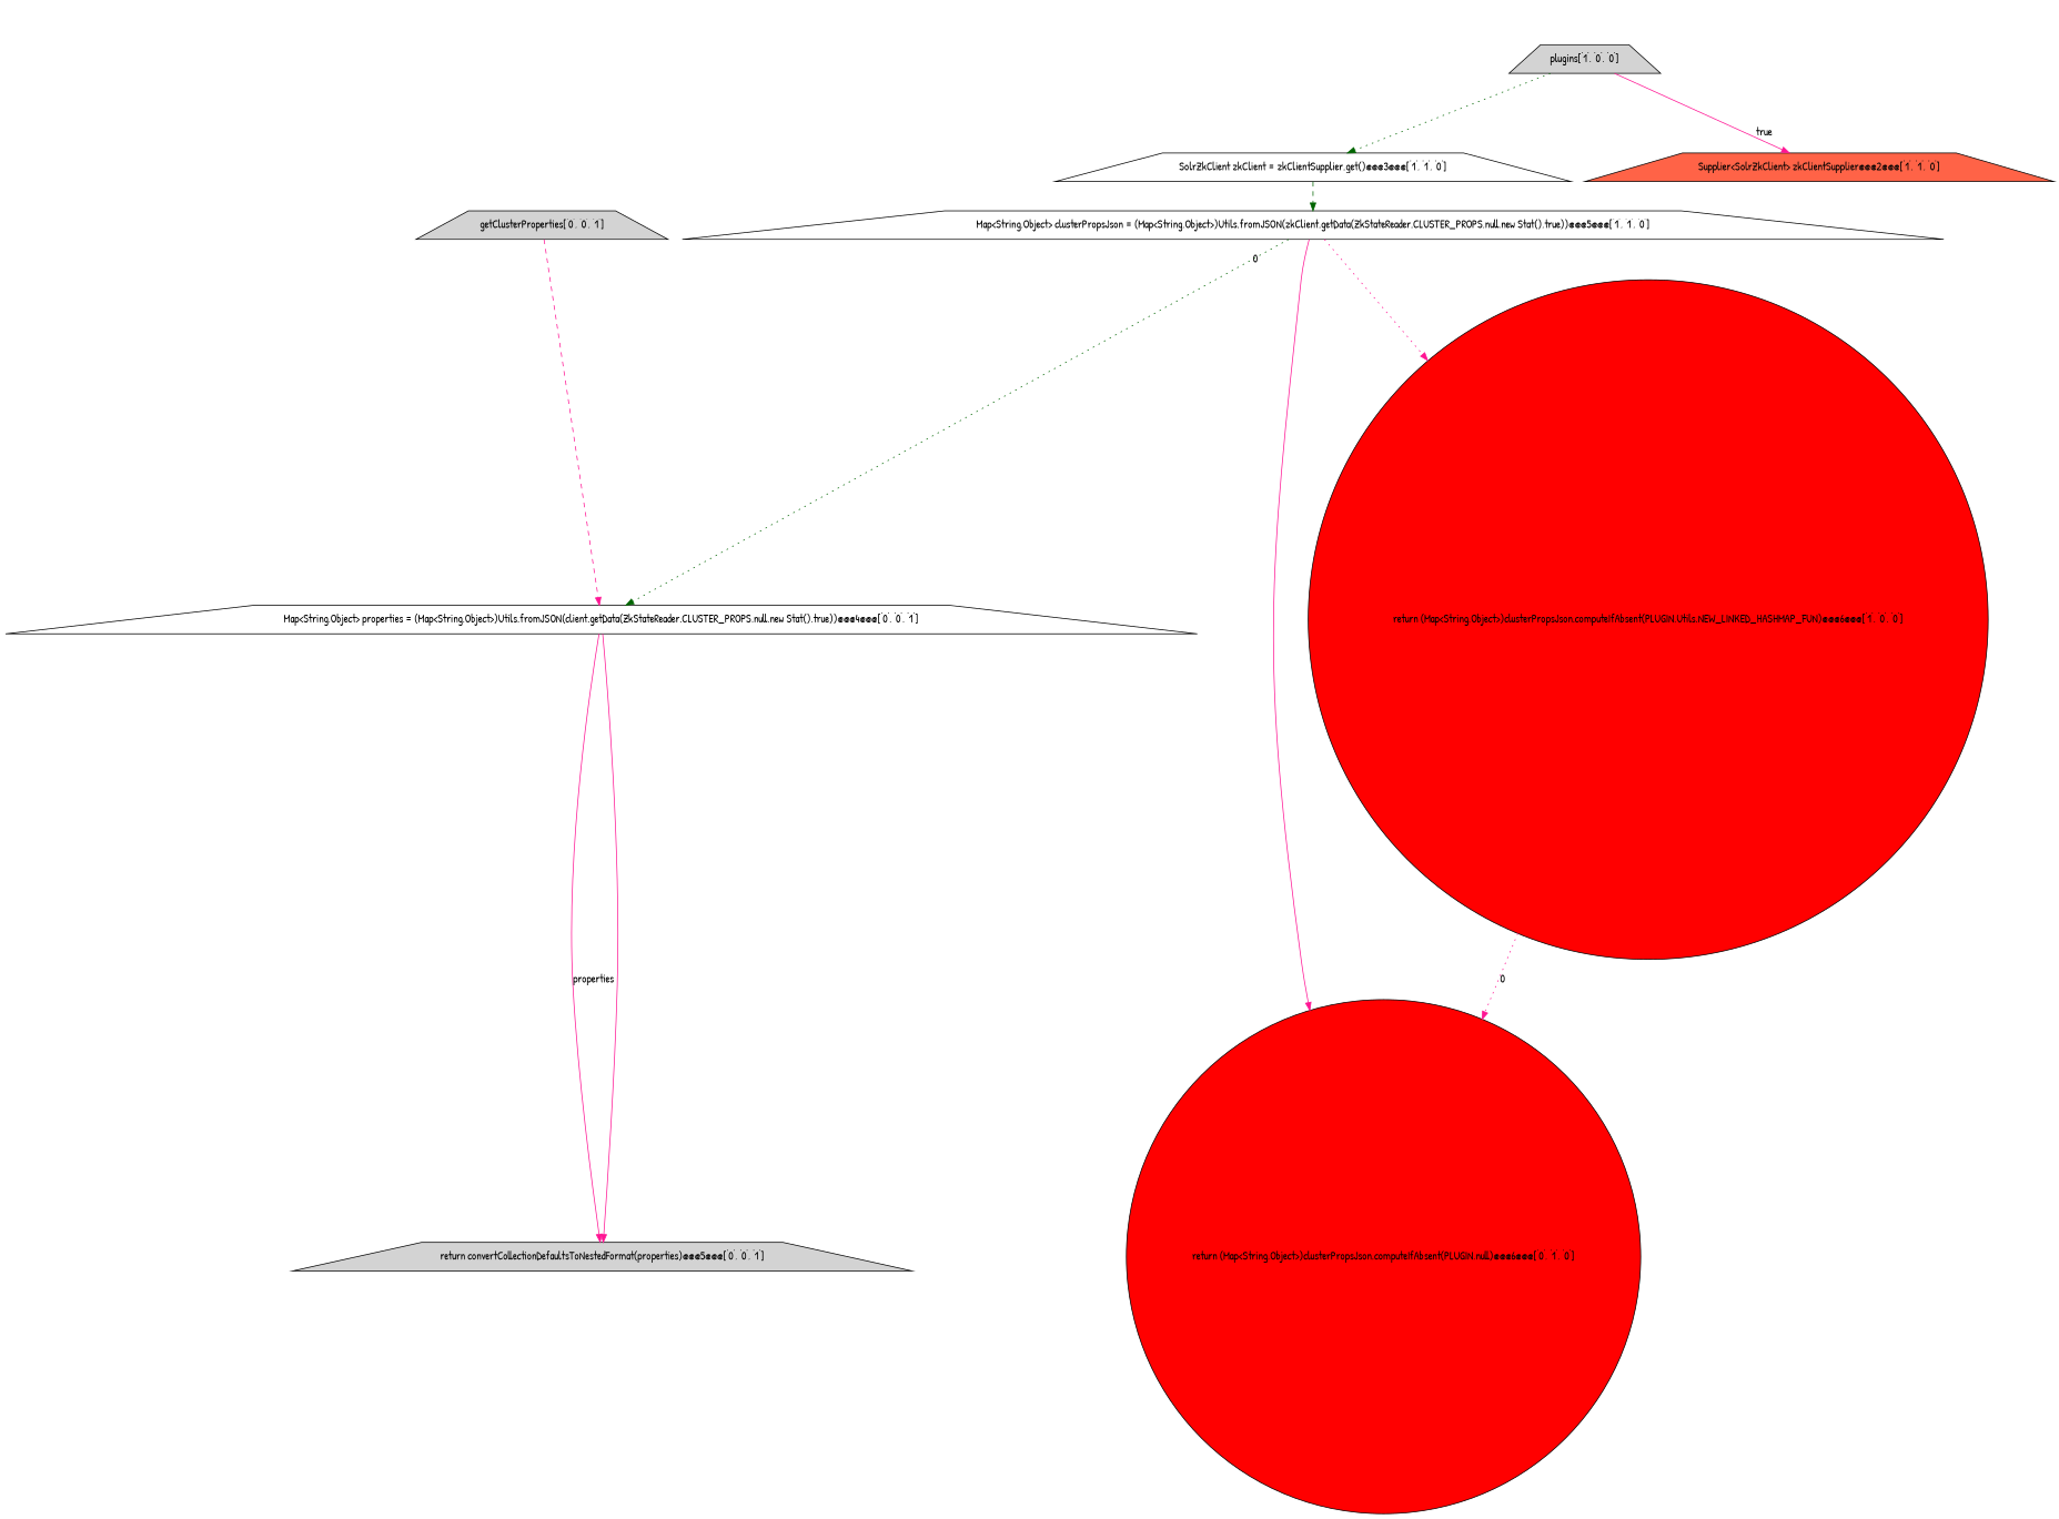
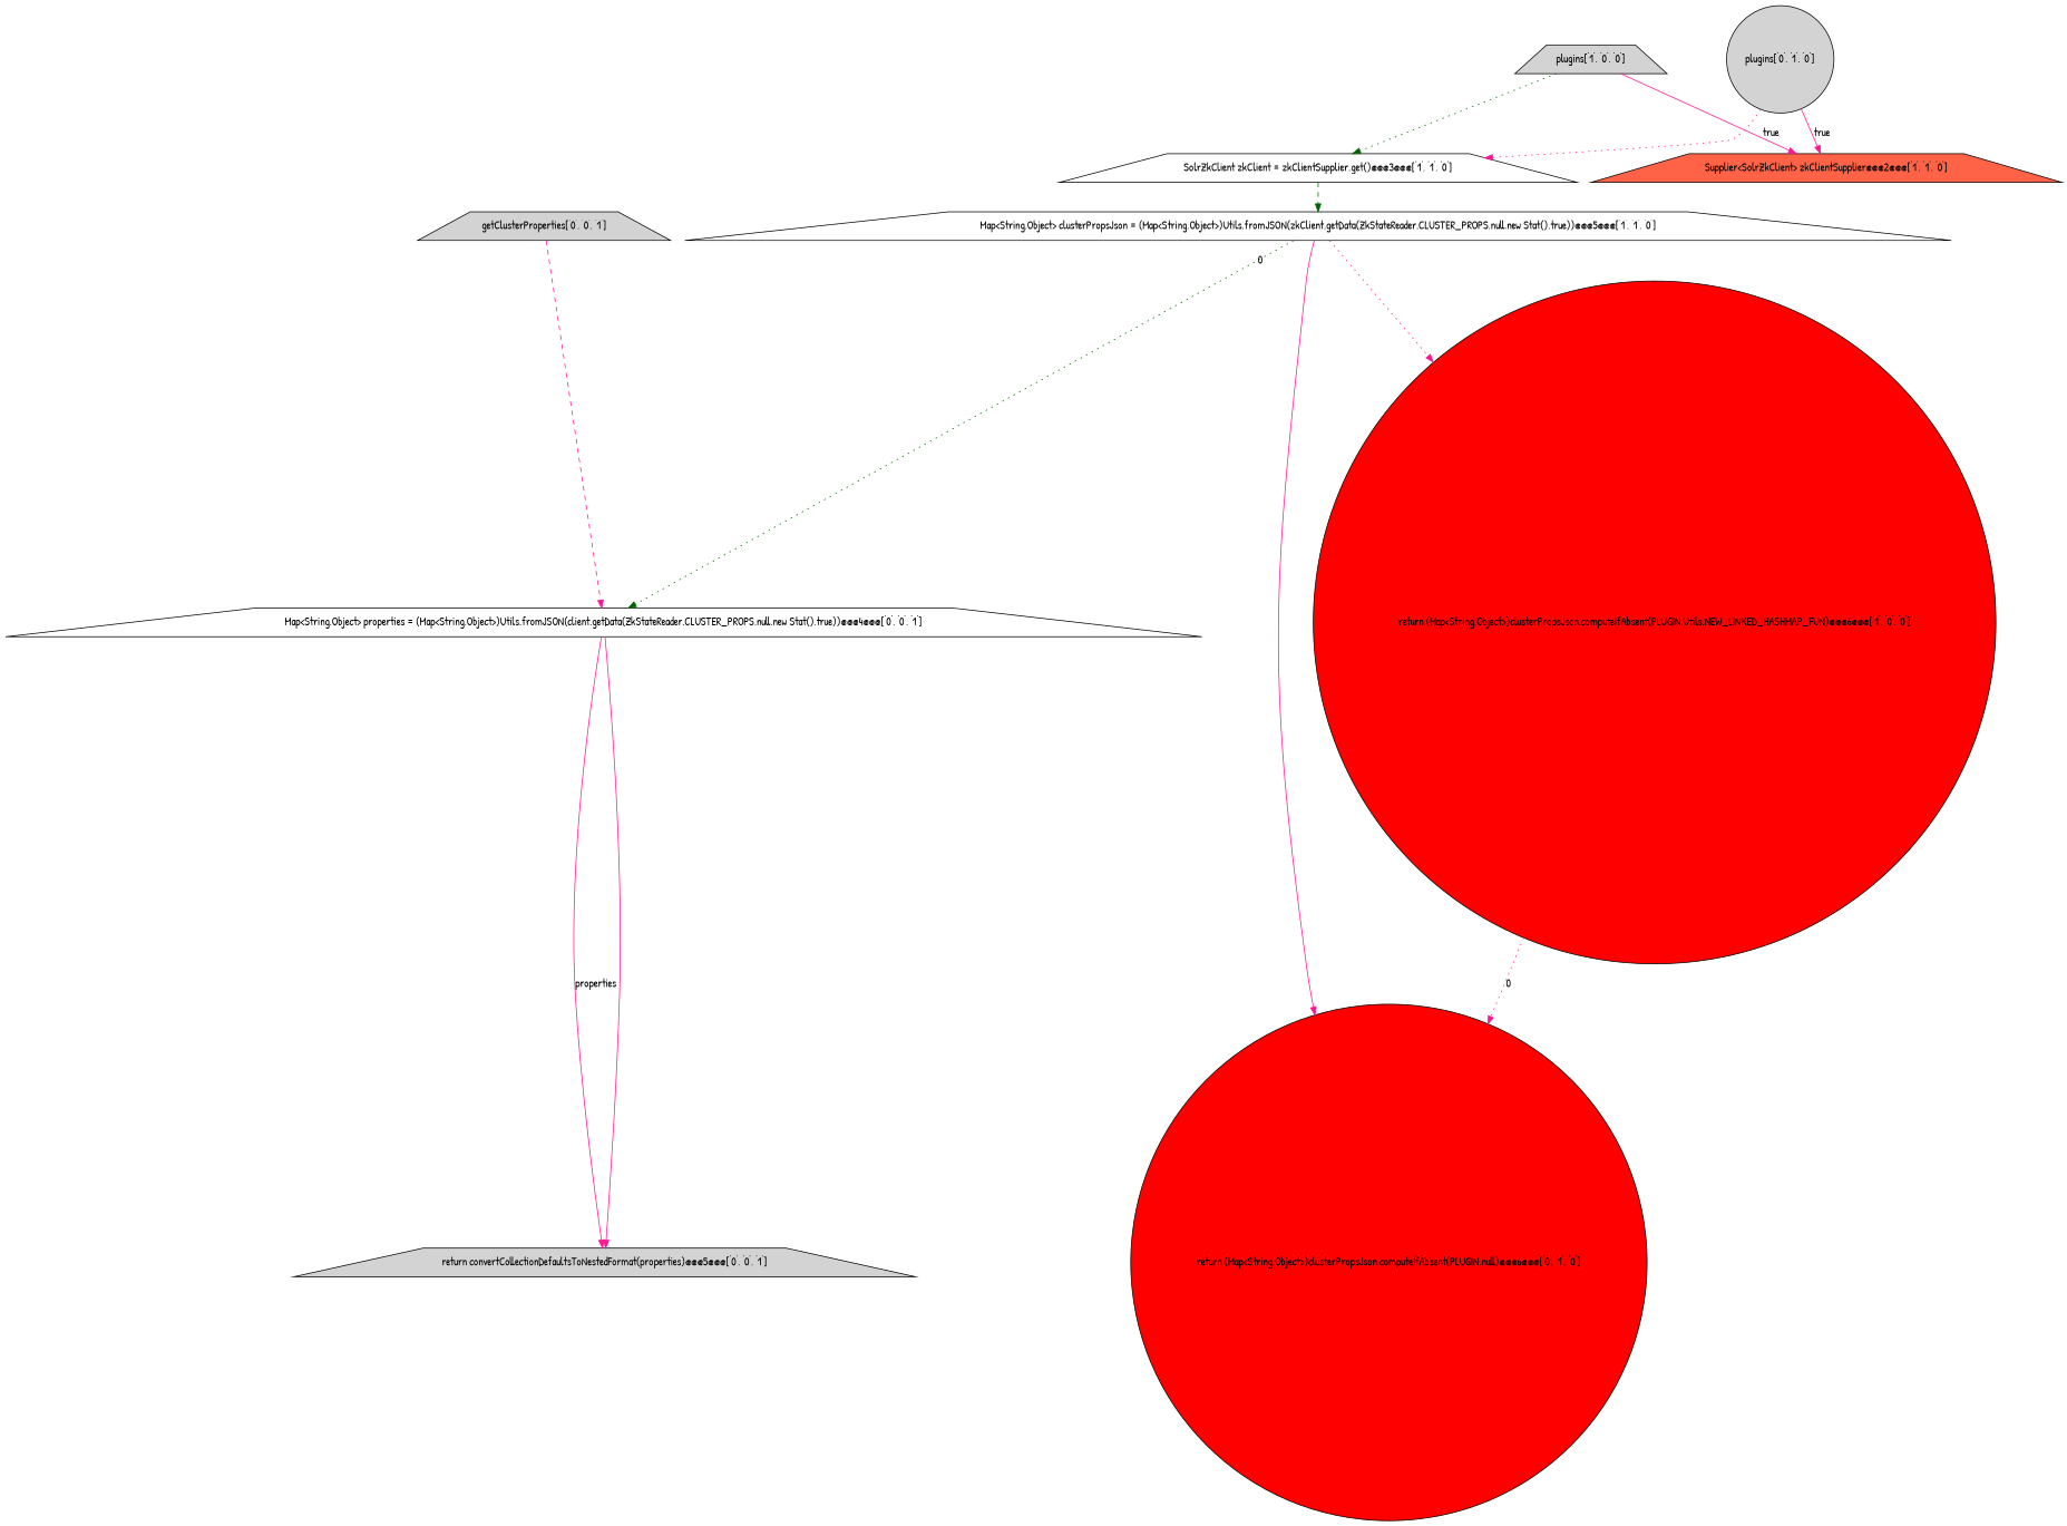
  digraph {
    fontname="Patrick Hand"
    node [fillcolor=lightgray shape=trapezium style=filled fontname="Patrick Hand"]
    edge [style=dotted color=deeppink fontname="Patrick Hand"]
    n1 [fillcolor=white label="SolrZkClient zkClient = zkClientSupplier.get()@@@3@@@['1', '1', '0']"]
    n2 [fillcolor=white label="Map<String,Object> clusterPropsJson = (Map<String,Object>)Utils.fromJSON(zkClient.getData(ZkStateReader.CLUSTER_PROPS,null,new Stat(),true))@@@5@@@['1', '1', '0']"]
    n3 [label="plugins['1', '0', '0']"]
    n4 [fillcolor=tomato label="Supplier<SolrZkClient> zkClientSupplier@@@2@@@['1', '1', '0']"]
    n5 [label="getClusterProperties['0', '0', '1']"]
    n6 [fillcolor=white label="Map<String,Object> properties = (Map<String,Object>)Utils.fromJSON(client.getData(ZkStateReader.CLUSTER_PROPS,null,new Stat(),true))@@@4@@@['0', '0', '1']"]
    n7 [label="return convertCollectionDefaultsToNestedFormat(properties)@@@5@@@['0', '0', '1']"]
    n8 [fillcolor=red label="return (Map<String,Object>)clusterPropsJson.computeIfAbsent(PLUGIN,Utils.NEW_LINKED_HASHMAP_FUN)@@@6@@@['1', '0', '0']" shape=circle]
    n9 [fillcolor=red label="return (Map<String,Object>)clusterPropsJson.computeIfAbsent(PLUGIN,null)@@@6@@@['0', '1', '0']" shape=circle]
+   n10 [label="plugins['0', '1', '0']" shape=circle]
    n1 -> n2 [style=dashed color=darkgreen]
    n2 -> n6 [label=0 color=darkgreen]
    n2 -> n8
    n2 -> n9 [style=solid]
    n3 -> n1 [color=darkgreen]
    n3 -> n4 [label=true style=solid]
    n5 -> n6 [style=dashed]
    n6 -> n7 [style=solid]
    n6 -> n7 [label=properties style=solid]
    n8 -> n9 [label=0]
+   n10 -> n1
+   n10 -> n4 [label=true style=solid]
  }
